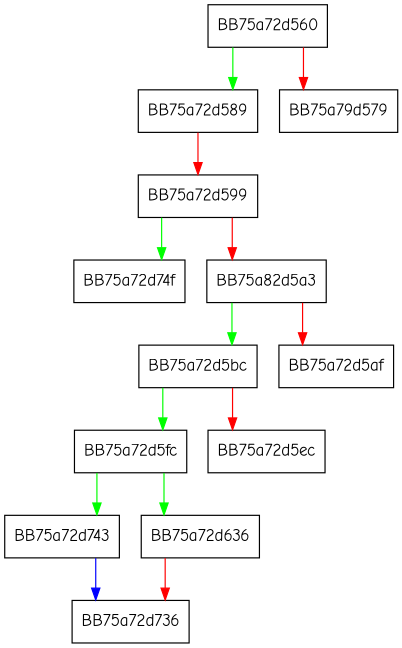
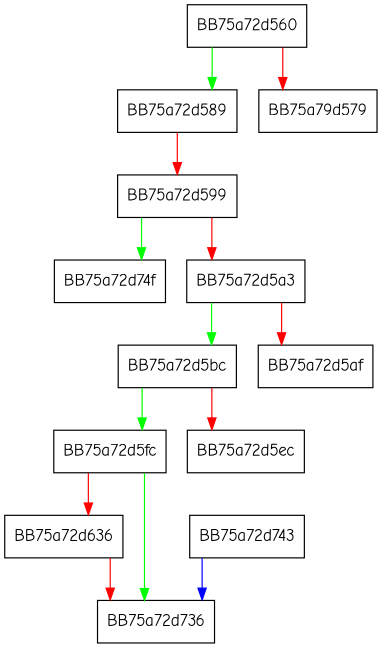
  digraph {
    fontname="Comic Neue"
    splines=ortho
    node [fontname="Comic Neue" shape=box]
    edge [color=red fontname="Comic Neue"]
    BB75a72d560
    BB75a72d589
    n3 [label=BB75a79d579]
    BB75a72d599
    BB75a72d74f
-   BB75a72d5a3 [label=BB75a82d5a3]
+   BB75a72d5a3
    BB75a72d5bc
    BB75a72d5af
    BB75a72d5fc
    BB75a72d5ec
    BB75a72d743
    BB75a72d636
    BB75a72d736
    BB75a72d560 -> BB75a72d589 [color=green]
    BB75a72d560 -> n3
    BB75a72d589 -> BB75a72d599
    BB75a72d599 -> BB75a72d74f [color=green]
    BB75a72d599 -> BB75a72d5a3
    BB75a72d5a3 -> BB75a72d5bc [color=green]
    BB75a72d5a3 -> BB75a72d5af
    BB75a72d5bc -> BB75a72d5fc [color=green]
    BB75a72d5bc -> BB75a72d5ec
-   BB75a72d5fc -> BB75a72d743 [color=green]
-   BB75a72d5fc -> BB75a72d636 [color=green]
+   BB75a72d5fc -> BB75a72d736 [color=green]
+   BB75a72d5fc -> BB75a72d636
    BB75a72d743 -> BB75a72d736 [color=blue]
    BB75a72d636 -> BB75a72d736
  }
